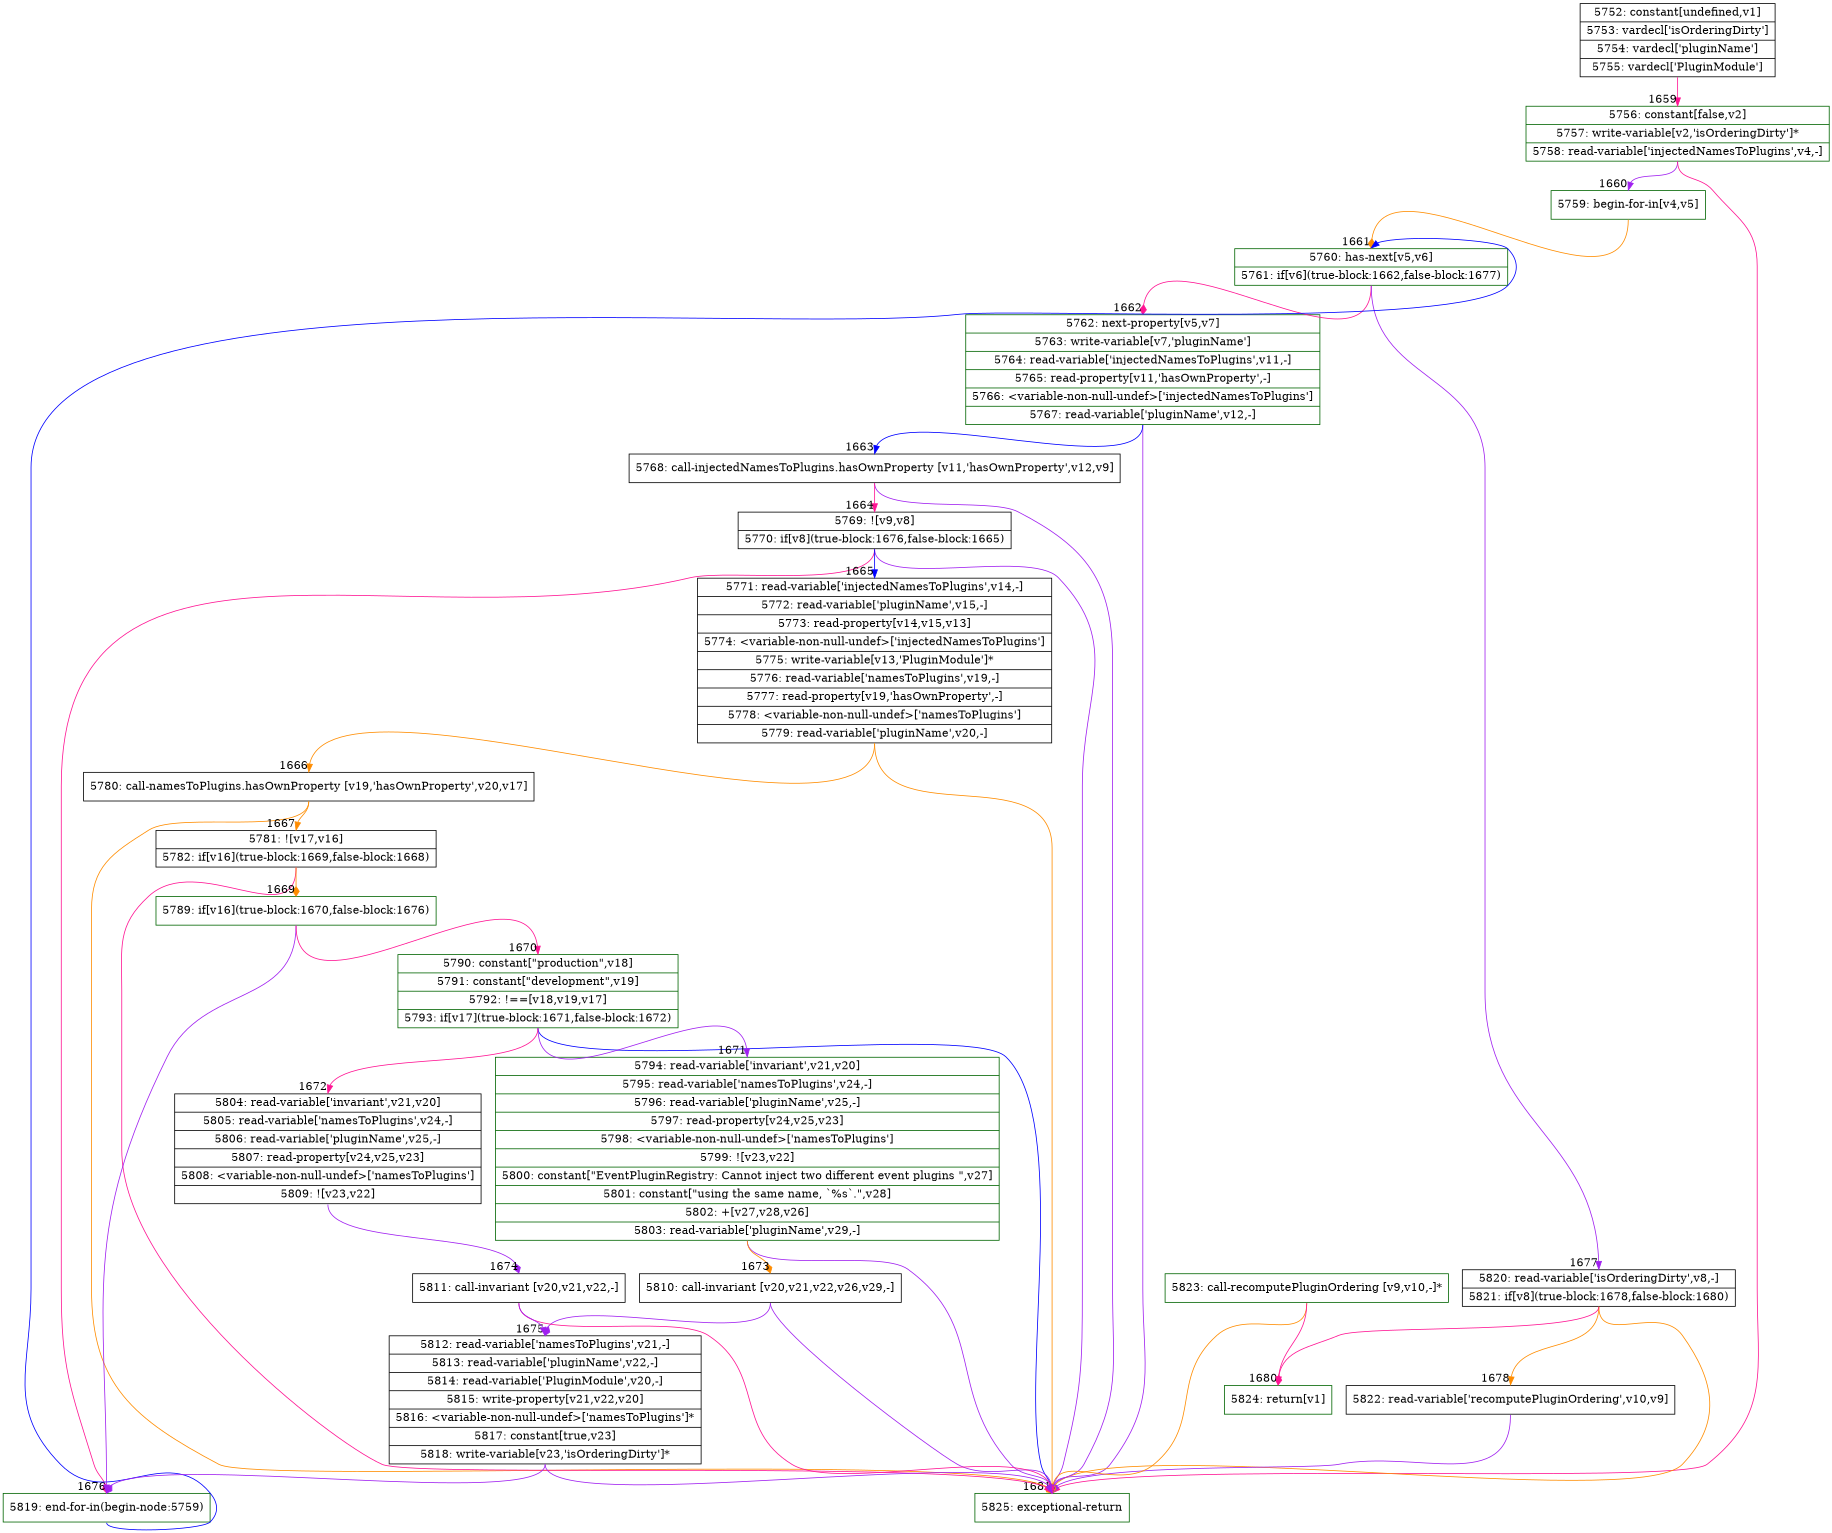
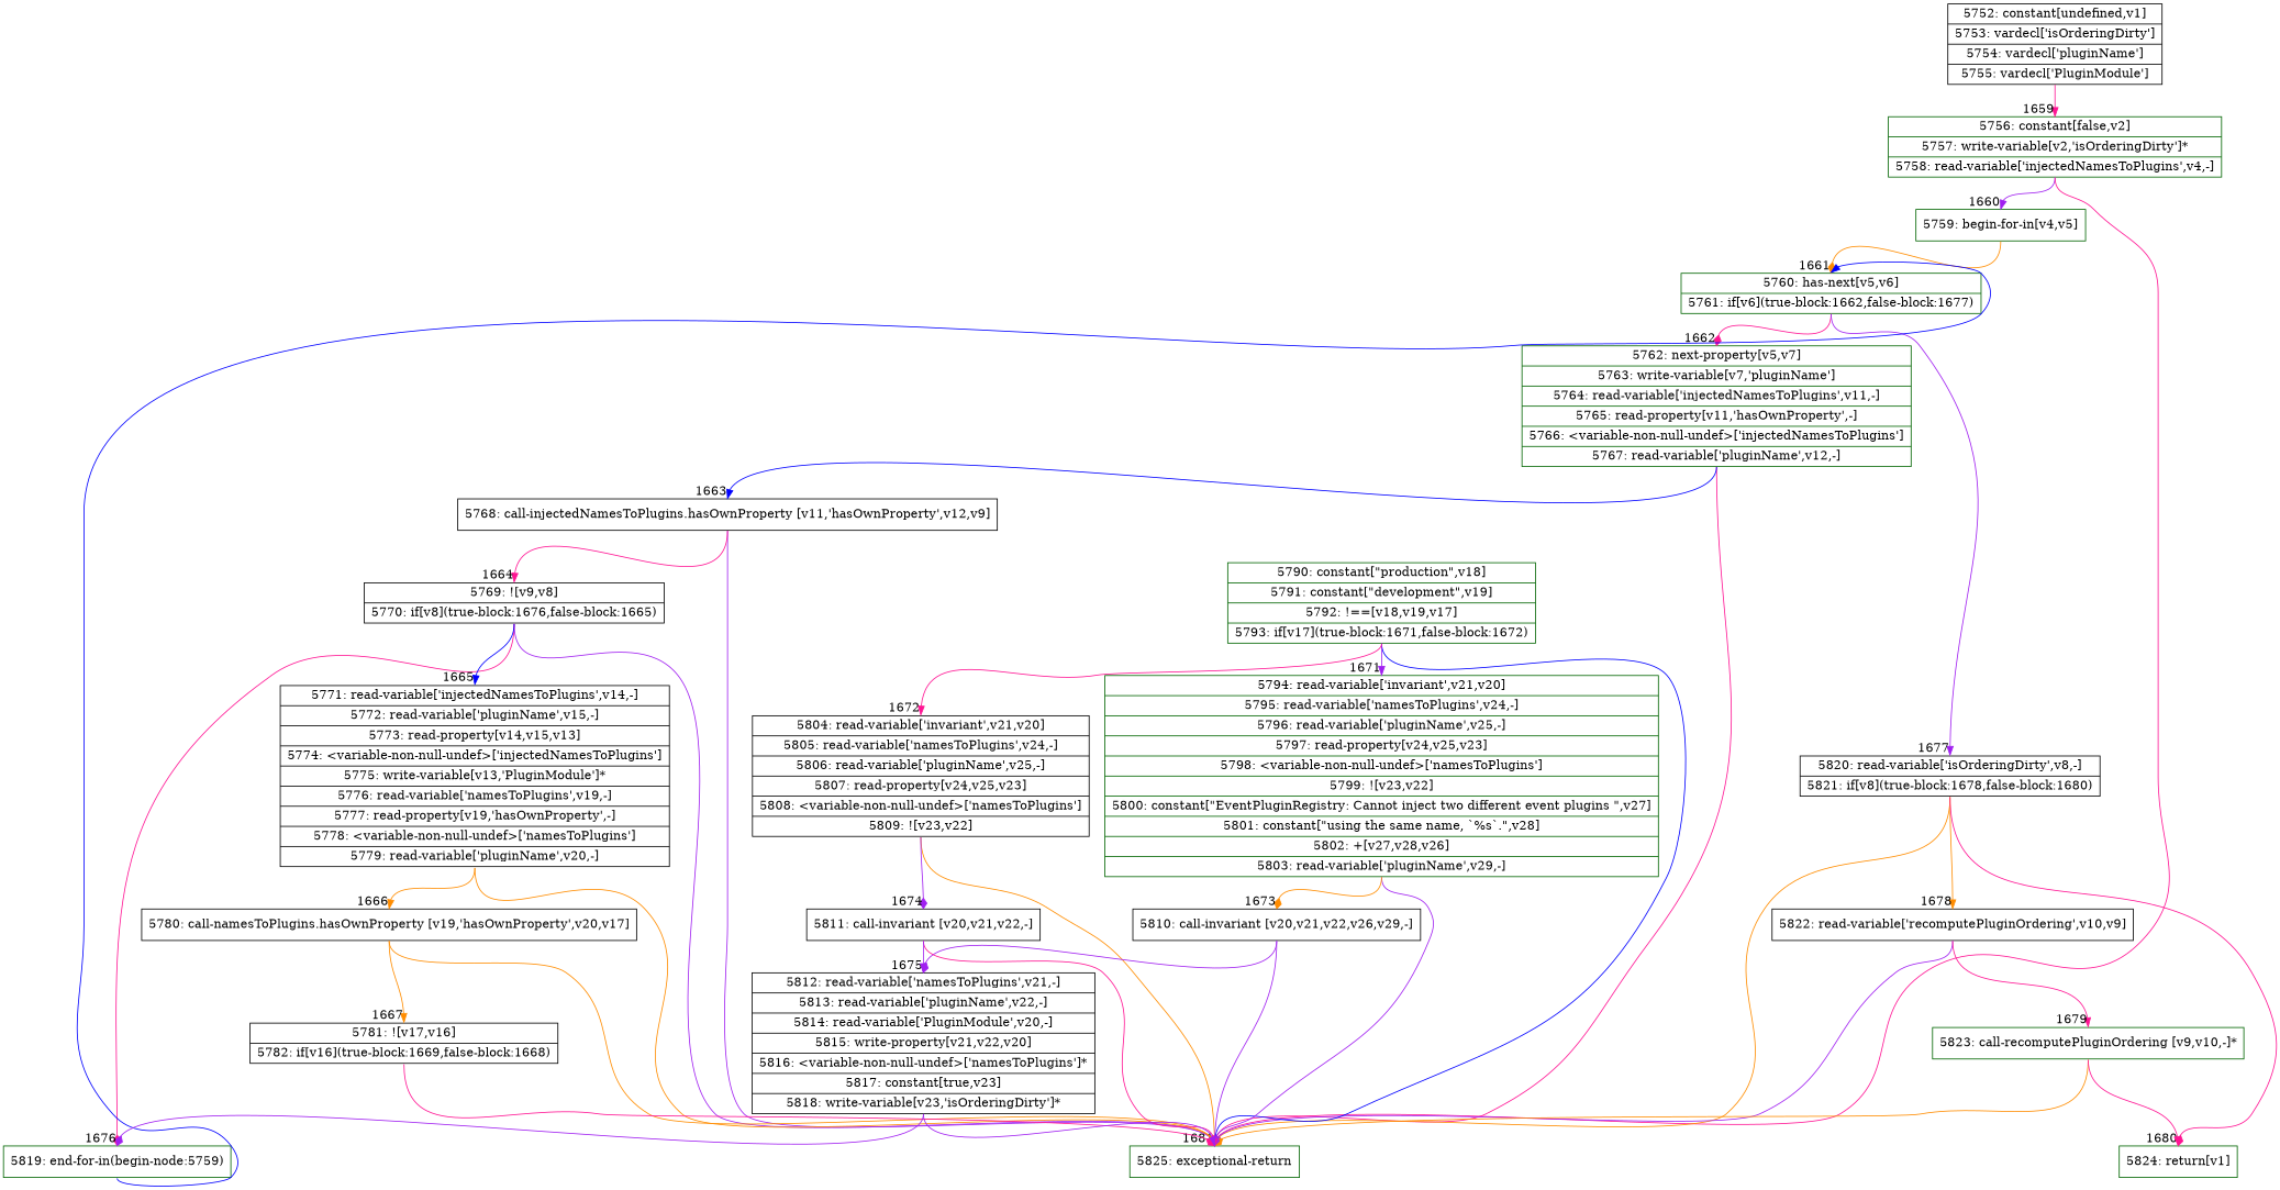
  digraph {
    rankdir=TD
    node [color=black shape=record]
    edge [arrowhead=normal color=purple headport=n tailport=s]
    n1 [label="{5752: constant[undefined,v1]|5753: vardecl['isOrderingDirty']|5754: vardecl['pluginName']|5755: vardecl['PluginModule']}"]
    n2 [color=darkgreen label="{5756: constant[false,v2]|5757: write-variable[v2,'isOrderingDirty']*|5758: read-variable['injectedNamesToPlugins',v4,-]}"]
    n3 [color=darkgreen label="{5759: begin-for-in[v4,v5]}"]
    n4 [color=darkgreen label="{5825: exceptional-return}"]
    n5 [color=darkgreen label="{5760: has-next[v5,v6]|5761: if[v6](true-block:1662,false-block:1677)}"]
    n6 [color=darkgreen label="{5762: next-property[v5,v7]|5763: write-variable[v7,'pluginName']|5764: read-variable['injectedNamesToPlugins',v11,-]|5765: read-property[v11,'hasOwnProperty',-]|5766: \<variable-non-null-undef\>['injectedNamesToPlugins']|5767: read-variable['pluginName',v12,-]}"]
    n7 [label="{5820: read-variable['isOrderingDirty',v8,-]|5821: if[v8](true-block:1678,false-block:1680)}"]
    n8 [label="{5768: call-injectedNamesToPlugins.hasOwnProperty [v11,'hasOwnProperty',v12,v9]}"]
    n9 [label="{5822: read-variable['recomputePluginOrdering',v10,v9]}"]
    n10 [color=darkgreen label="{5824: return[v1]}"]
    n11 [label="{5769: ![v9,v8]|5770: if[v8](true-block:1676,false-block:1665)}"]
    n12 [color=darkgreen label="{5823: call-recomputePluginOrdering [v9,v10,-]*}"]
    n13 [color=darkgreen label="{5819: end-for-in(begin-node:5759)}"]
    n14 [label="{5771: read-variable['injectedNamesToPlugins',v14,-]|5772: read-variable['pluginName',v15,-]|5773: read-property[v14,v15,v13]|5774: \<variable-non-null-undef\>['injectedNamesToPlugins']|5775: write-variable[v13,'PluginModule']*|5776: read-variable['namesToPlugins',v19,-]|5777: read-property[v19,'hasOwnProperty',-]|5778: \<variable-non-null-undef\>['namesToPlugins']|5779: read-variable['pluginName',v20,-]}"]
    n15 [label="{5780: call-namesToPlugins.hasOwnProperty [v19,'hasOwnProperty',v20,v17]}"]
    n16 [label="{5781: ![v17,v16]|5782: if[v16](true-block:1669,false-block:1668)}"]
-   n17 [color=darkgreen label="{5789: if[v16](true-block:1670,false-block:1676)}"]
    n18 [color=darkgreen label="{5790: constant[\"production\",v18]|5791: constant[\"development\",v19]|5792: !==[v18,v19,v17]|5793: if[v17](true-block:1671,false-block:1672)}"]
    n19 [color=darkgreen label="{5794: read-variable['invariant',v21,v20]|5795: read-variable['namesToPlugins',v24,-]|5796: read-variable['pluginName',v25,-]|5797: read-property[v24,v25,v23]|5798: \<variable-non-null-undef\>['namesToPlugins']|5799: ![v23,v22]|5800: constant[\"EventPluginRegistry: Cannot inject two different event plugins \",v27]|5801: constant[\"using the same name, `%s`.\",v28]|5802: +[v27,v28,v26]|5803: read-variable['pluginName',v29,-]}"]
    n20 [label="{5804: read-variable['invariant',v21,v20]|5805: read-variable['namesToPlugins',v24,-]|5806: read-variable['pluginName',v25,-]|5807: read-property[v24,v25,v23]|5808: \<variable-non-null-undef\>['namesToPlugins']|5809: ![v23,v22]}"]
    n21 [label="{5810: call-invariant [v20,v21,v22,v26,v29,-]}"]
    n22 [label="{5811: call-invariant [v20,v21,v22,-]}"]
    n23 [label="{5812: read-variable['namesToPlugins',v21,-]|5813: read-variable['pluginName',v22,-]|5814: read-variable['PluginModule',v20,-]|5815: write-property[v21,v22,v20]|5816: \<variable-non-null-undef\>['namesToPlugins']*|5817: constant[true,v23]|5818: write-variable[v23,'isOrderingDirty']*}"]
    n1 -> n2 [color=deeppink headlabel="      1659"]
    n2 -> n3 [headlabel="      1660"]
    n2 -> n4 [color=deeppink headlabel="      1681"]
    n3 -> n5 [arrowhead=diamond color=darkorange headlabel="      1661"]
    n5 -> n6 [arrowhead=diamond color=deeppink headlabel="      1662"]
    n5 -> n7 [headlabel="      1677"]
-   n6 -> n4
+   n6 -> n4 [color=deeppink]
    n6 -> n8 [color=blue headlabel="      1663"]
    n7 -> n4 [arrowhead=diamond color=darkorange]
    n7 -> n9 [color=darkorange headlabel="      1678"]
    n7 -> n10 [arrowhead=diamond color=deeppink headlabel="      1680"]
    n8 -> n4
    n8 -> n11 [color=deeppink headlabel="      1664"]
    n9 -> n4
+   n9 -> n12 [color=deeppink headlabel="      1679"]
    n11 -> n4
    n11 -> n13 [arrowhead=diamond color=deeppink headlabel="      1676"]
    n11 -> n14 [color=blue headlabel="      1665"]
    n12 -> n4 [arrowhead=diamond color=darkorange]
    n12 -> n10 [color=deeppink]
    n13 -> n5 [color=blue]
    n14 -> n4 [arrowhead=diamond color=darkorange]
    n14 -> n15 [color=darkorange headlabel="      1666"]
    n15 -> n4 [arrowhead=diamond color=darkorange]
    n15 -> n16 [color=darkorange headlabel="      1667"]
-   n16 -> n4 [color=deeppink]
-   n16 -> n17 [arrowhead=diamond color=darkorange headlabel="      1669"]
-   n17 -> n13
-   n17 -> n18 [color=deeppink headlabel="      1670"]
+   n16 -> n4 [arrowhead=diamond color=deeppink]
    n18 -> n4 [arrowhead=diamond color=blue]
    n18 -> n19 [headlabel="      1671"]
    n18 -> n20 [color=deeppink headlabel="      1672"]
    n19 -> n4 [arrowhead=diamond]
    n19 -> n21 [arrowhead=diamond color=darkorange headlabel="      1673"]
+   n20 -> n4 [arrowhead=diamond color=darkorange]
    n20 -> n22 [arrowhead=diamond headlabel="      1674"]
-   n21 -> n4
+   n21 -> n4 [arrowhead=diamond]
    n21 -> n23 [arrowhead=diamond headlabel="      1675"]
    n22 -> n4 [arrowhead=diamond color=deeppink]
    n22 -> n23
    n23 -> n4
    n23 -> n13 [arrowhead=diamond]
  }
